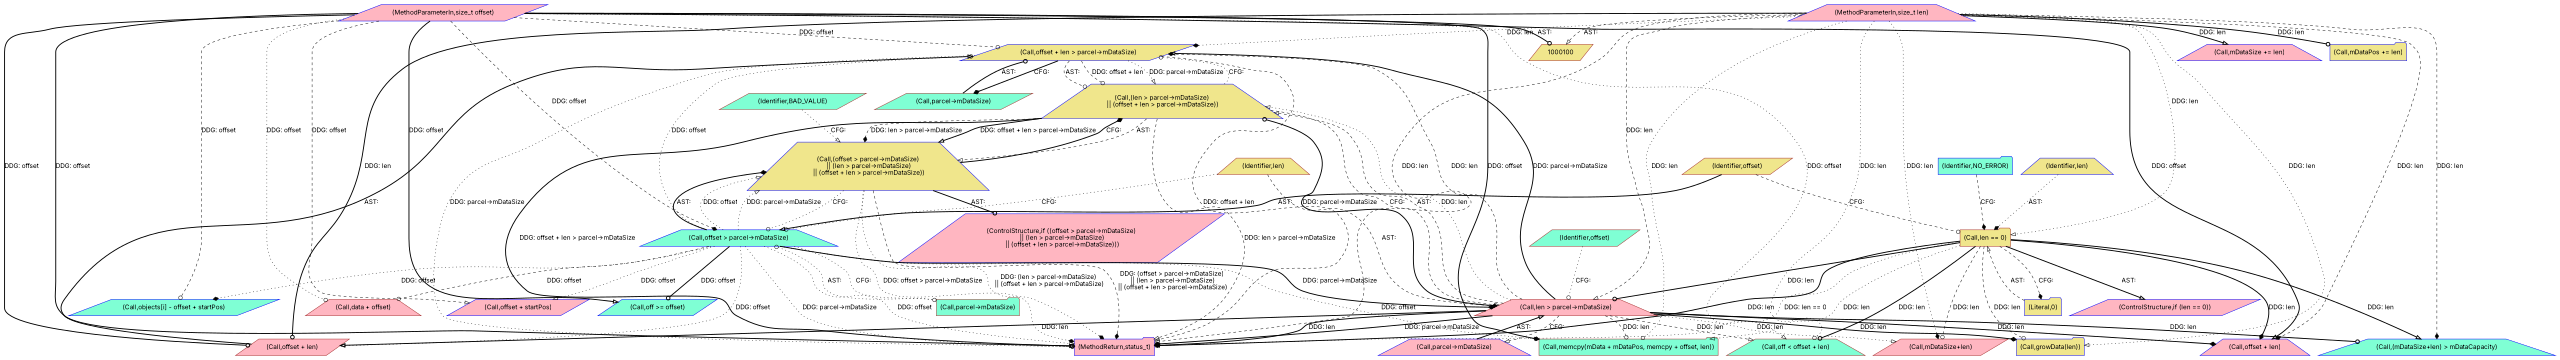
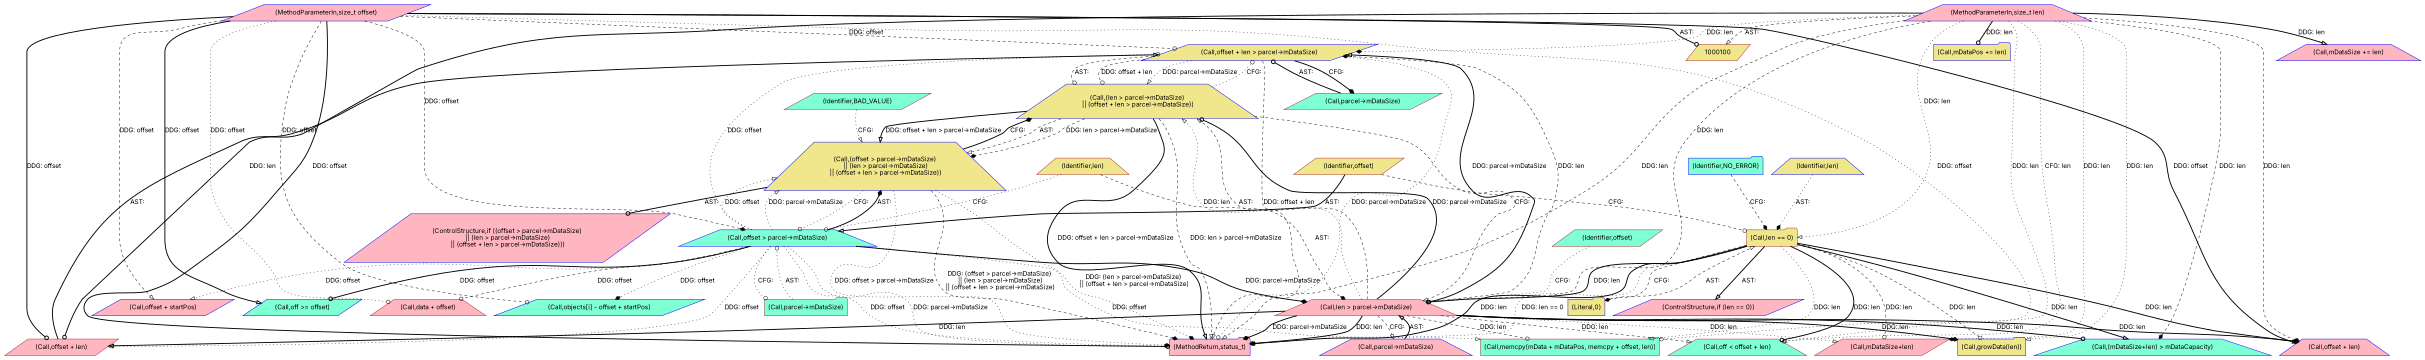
  digraph {
    fontname=Inter
    node [color=blue fillcolor=lightpink fontname=Inter shape=parallelogram style=filled]
    edge [arrowhead=onormal fontname=Inter style=bold]
    n1 [fillcolor=khaki label="(Call,offset + len > parcel->mDataSize)"]
    n2 [fillcolor=khaki label="(Call,(len > parcel->mDataSize)\n || (offset + len > parcel->mDataSize))" shape=trapezium]
    n3 [label="(MethodReturn,status_t)" shape=folder]
    n4 [color=brown fillcolor=aquamarine label="(Call,parcel->mDataSize)"]
    n5 [color=brown label="(Call,len > parcel->mDataSize)" shape=trapezium]
    n6 [fillcolor=khaki label="(Call,(offset > parcel->mDataSize)\n || (len > parcel->mDataSize)\n || (offset + len > parcel->mDataSize))" shape=trapezium]
    n7 [fillcolor=aquamarine label="(Call,offset > parcel->mDataSize)" shape=trapezium]
    n8 [fillcolor=aquamarine label="(Call,off >= offset)"]
    n9 [color=brown label="(Call,offset + len)"]
    n10 [fillcolor=aquamarine label="(Call,objects[i] - offset + startPos)"]
    n11 [color=brown fillcolor=aquamarine label="(Call,memcpy(mData + mDataPos, memcpy + offset, len))" shape=folder]
    n12 [color=brown label="(Call,data + offset)" shape=trapezium]
    n13 [color=brown fillcolor=aquamarine label="(Call,parcel->mDataSize)" shape=folder]
    n14 [label="(Call,offset + startPos)"]
    n15 [label="(Call,offset + len)" shape=trapezium]
    n16 [color=brown fillcolor=aquamarine label="(Call,off < offset + len)" shape=trapezium]
    n17 [fillcolor=aquamarine label="(Call,(mDataSize+len) > mDataCapacity)" shape=trapezium]
    n18 [color=brown label="(Call,mDataSize+len)"]
    n19 [label="(Call,parcel->mDataSize)" shape=trapezium]
    n20 [fillcolor=khaki label="(Call,growData(len))" shape=folder]
    n21 [label="(ControlStructure,if ((offset > parcel->mDataSize)\n || (len > parcel->mDataSize)\n || (offset + len > parcel->mDataSize)))"]
    n22 [label="(MethodParameterIn,size_t offset)"]
    1000100 [color=brown fillcolor=khaki]
    n24 [color=brown fillcolor=khaki label="(Call,len == 0)" shape=folder]
    n25 [label="(ControlStructure,if (len == 0))"]
    n26 [fillcolor=khaki label="(Literal,0)" shape=folder]
    n27 [label="(MethodParameterIn,size_t len)" shape=trapezium]
    n28 [label="(Call,mDataSize += len)" shape=trapezium]
    n29 [fillcolor=khaki label="(Call,mDataPos += len)" shape=folder]
    n30 [color=brown fillcolor=khaki label="(Identifier,len)" shape=trapezium]
    n31 [fillcolor=khaki label="(Identifier,len)" shape=trapezium]
    n32 [color=brown fillcolor=aquamarine label="(Identifier,offset)"]
    n33 [color=brown fillcolor=aquamarine label="(Identifier,BAD_VALUE)"]
    n34 [color=brown fillcolor=khaki label="(Identifier,offset)"]
    n35 [fillcolor=aquamarine label="(Identifier,NO_ERROR)" shape=folder]
    n1 -> n2 [arrowhead=odot label="AST: " style=dashed]
    n1 -> n2 [arrowhead=odot label="DDG: offset + len" style=dashed]
    n1 -> n2 [label="DDG: parcel->mDataSize" style=dotted]
    n1 -> n3 [label="DDG: offset + len" style=dashed]
    n1 -> n3 [arrowhead=odot label="DDG: parcel->mDataSize" style=dotted]
    n1 -> n4 [arrowhead=diamond label="CFG: "]
    n2 -> n1 [arrowhead=odot label="CFG: " style=dotted]
    n2 -> n3 [label="DDG: offset + len > parcel->mDataSize"]
    n2 -> n3 [label="DDG: len > parcel->mDataSize" style=dashed]
    n2 -> n5 [label="CFG: " style=dashed]
    n2 -> n6 [label="AST: " style=dashed]
    n2 -> n6 [arrowhead=diamond label="DDG: len > parcel->mDataSize" style=dashed]
    n2 -> n6 [label="DDG: offset + len > parcel->mDataSize"]
    n4 -> n1 [arrowhead=odot label="AST: "]
    n5 -> n1 [arrowhead=diamond label="DDG: len" style=dashed]
    n5 -> n1 [label="DDG: parcel->mDataSize"]
    n5 -> n2 [label="AST: " style=dashed]
    n5 -> n2 [label="DDG: len" style=dotted]
    n5 -> n2 [arrowhead=odot label="DDG: parcel->mDataSize"]
    n5 -> n3 [arrowhead=diamond label="DDG: len"]
    n5 -> n3 [arrowhead=diamond label="DDG: parcel->mDataSize"]
    n5 -> n9 [label="DDG: len"]
    n5 -> n11 [arrowhead=odot label="DDG: len" style=dashed]
    n5 -> n15 [arrowhead=diamond label="DDG: len"]
    n5 -> n16 [label="DDG: len" style=dashed]
    n5 -> n17 [arrowhead=odot label="DDG: len"]
    n5 -> n18 [label="DDG: len" style=dotted]
    n5 -> n19 [label="CFG: " style=dashed]
    n5 -> n20 [arrowhead=diamond label="DDG: len"]
    n6 -> n2 [arrowhead=diamond label="CFG: "]
    n6 -> n3 [arrowhead=diamond label="DDG: offset > parcel->mDataSize" style=dotted]
    n6 -> n3 [arrowhead=diamond label="DDG: (len > parcel->mDataSize)\n || (offset + len > parcel->mDataSize)" style=dotted]
    n6 -> n3 [arrowhead=diamond label="DDG: (offset > parcel->mDataSize)\n || (len > parcel->mDataSize)\n || (offset + len > parcel->mDataSize)" style=dashed]
    n6 -> n7 [arrowhead=odot label="CFG: " style=dotted]
    n6 -> n21 [arrowhead=odot label="AST: "]
    n7 -> n1 [arrowhead=odot label="DDG: offset" style=dotted]
    n7 -> n3 [label="DDG: offset" style=dotted]
    n7 -> n3 [arrowhead=odot label="DDG: parcel->mDataSize" style=dotted]
    n7 -> n5 [arrowhead=diamond label="DDG: parcel->mDataSize"]
    n7 -> n6 [arrowhead=diamond label="AST: "]
    n7 -> n6 [label="DDG: offset" style=dotted]
    n7 -> n6 [label="DDG: parcel->mDataSize" style=dotted]
    n7 -> n8 [arrowhead=odot label="DDG: offset"]
    n7 -> n9 [label="DDG: offset" style=dotted]
    n7 -> n10 [arrowhead=diamond label="DDG: offset" style=dotted]
    n7 -> n11 [label="DDG: offset" style=dotted]
    n7 -> n12 [arrowhead=odot label="DDG: offset" style=dashed]
    n7 -> n13 [arrowhead=odot label="CFG: " style=dotted]
    n7 -> n14 [label="DDG: offset" style=dotted]
    n9 -> n1 [label="AST: "]
    n13 -> n7 [arrowhead=odot label="AST: " style=dotted]
    n19 -> n5 [label="AST: "]
    n22 -> n1 [arrowhead=odot label="DDG: offset" style=dashed]
    n22 -> n3 [arrowhead=odot label="DDG: offset"]
    n22 -> n7 [arrowhead=diamond label="DDG: offset" style=dashed]
    n22 -> n8 [label="DDG: offset"]
    n22 -> n9 [arrowhead=odot label="DDG: offset"]
    n22 -> n10 [arrowhead=odot label="DDG: offset" style=dashed]
-   n22 -> n11 [arrowhead=diamond label="DDG: offset"]
    n22 -> n12 [arrowhead=odot label="DDG: offset" style=dotted]
    n22 -> n14 [label="DDG: offset" style=dashed]
    n22 -> n15 [label="DDG: offset"]
    n22 -> n16 [label="DDG: offset" style=dotted]
    n22 -> 1000100 [arrowhead=odot label="AST: "]
    n24 -> n3 [label="DDG: len"]
    n24 -> n3 [arrowhead=odot label="DDG: len == 0" style=dotted]
    n24 -> n5 [arrowhead=odot label="DDG: len"]
    n24 -> n11 [label="DDG: len" style=dotted]
    n24 -> n15 [arrowhead=diamond label="DDG: len"]
    n24 -> n16 [arrowhead=odot label="DDG: len"]
    n24 -> n17 [label="DDG: len"]
    n24 -> n18 [arrowhead=odot label="DDG: len" style=dashed]
    n24 -> n20 [arrowhead=odot label="DDG: len" style=dashed]
    n24 -> n25 [label="AST: "]
    n24 -> n26 [arrowhead=diamond label="CFG: " style=dashed]
    n26 -> n24 [label="AST: " style=dashed]
    n27 -> n1 [arrowhead=diamond label="DDG: len" style=dotted]
    n27 -> n3 [label="DDG: len" style=dashed]
    n27 -> n5 [label="DDG: len" style=dashed]
    n27 -> n9 [arrowhead=odot label="DDG: len"]
    n27 -> n11 [arrowhead=odot label="DDG: len" style=dotted]
    n27 -> n15 [arrowhead=diamond label="DDG: len" style=dashed]
-   n27 -> n16 [arrowhead=odot label="DDG: len" style=dotted]
+   n27 -> n16 [arrowhead=odot label="CFG: len" style=dotted]
    n27 -> n17 [arrowhead=diamond label="DDG: len" style=dashed]
    n27 -> n18 [arrowhead=diamond label="DDG: len" style=dotted]
    n27 -> n20 [label="DDG: len" style=dotted]
    n27 -> 1000100 [label="AST: " style=dashed]
    n27 -> n24 [label="DDG: len" style=dotted]
    n27 -> n28 [label="DDG: len"]
    n27 -> n29 [arrowhead=odot label="DDG: len"]
    n30 -> n5 [arrowhead=diamond label="AST: " style=dashed]
    n30 -> n7 [arrowhead=odot label="CFG: " style=dotted]
    n31 -> n24 [arrowhead=diamond label="AST: " style=dotted]
    n32 -> n5 [arrowhead=odot label="CFG: " style=dotted]
    n33 -> n6 [label="CFG: " style=dotted]
    n34 -> n7 [label="AST: "]
    n34 -> n24 [arrowhead=odot label="CFG: " style=dashed]
    n35 -> n24 [arrowhead=diamond label="CFG: " style=dashed]
  }
